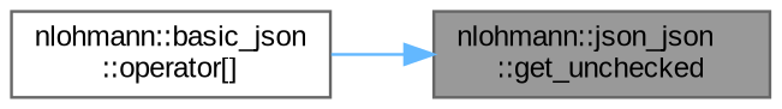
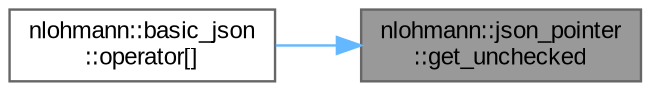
  digraph {
    rankdir=RL
    fontname="Liberation Sans"
    node [fontname="Liberation Sans" fontsize=10 shape=box style=filled]
-   n1 [color=gray40 fillcolor=grey60 fontcolor=black height=0.2 label="nlohmann::json_json\l::get_unchecked" width=0.4]
+   n1 [color=gray40 fillcolor=grey60 fontcolor=black height=0.2 label="nlohmann::json_pointer\l::get_unchecked" width=0.4]
    n2 [color=grey40 fillcolor=white height=0.2 label="nlohmann::basic_json\l::operator[]" width=0.4]
    n1 -> n2 [color=steelblue1 dir=back fontname="Liberation Sans" fontsize=10 labelfontname=Helvetica labelfontsize=10 style=solid]
  }
